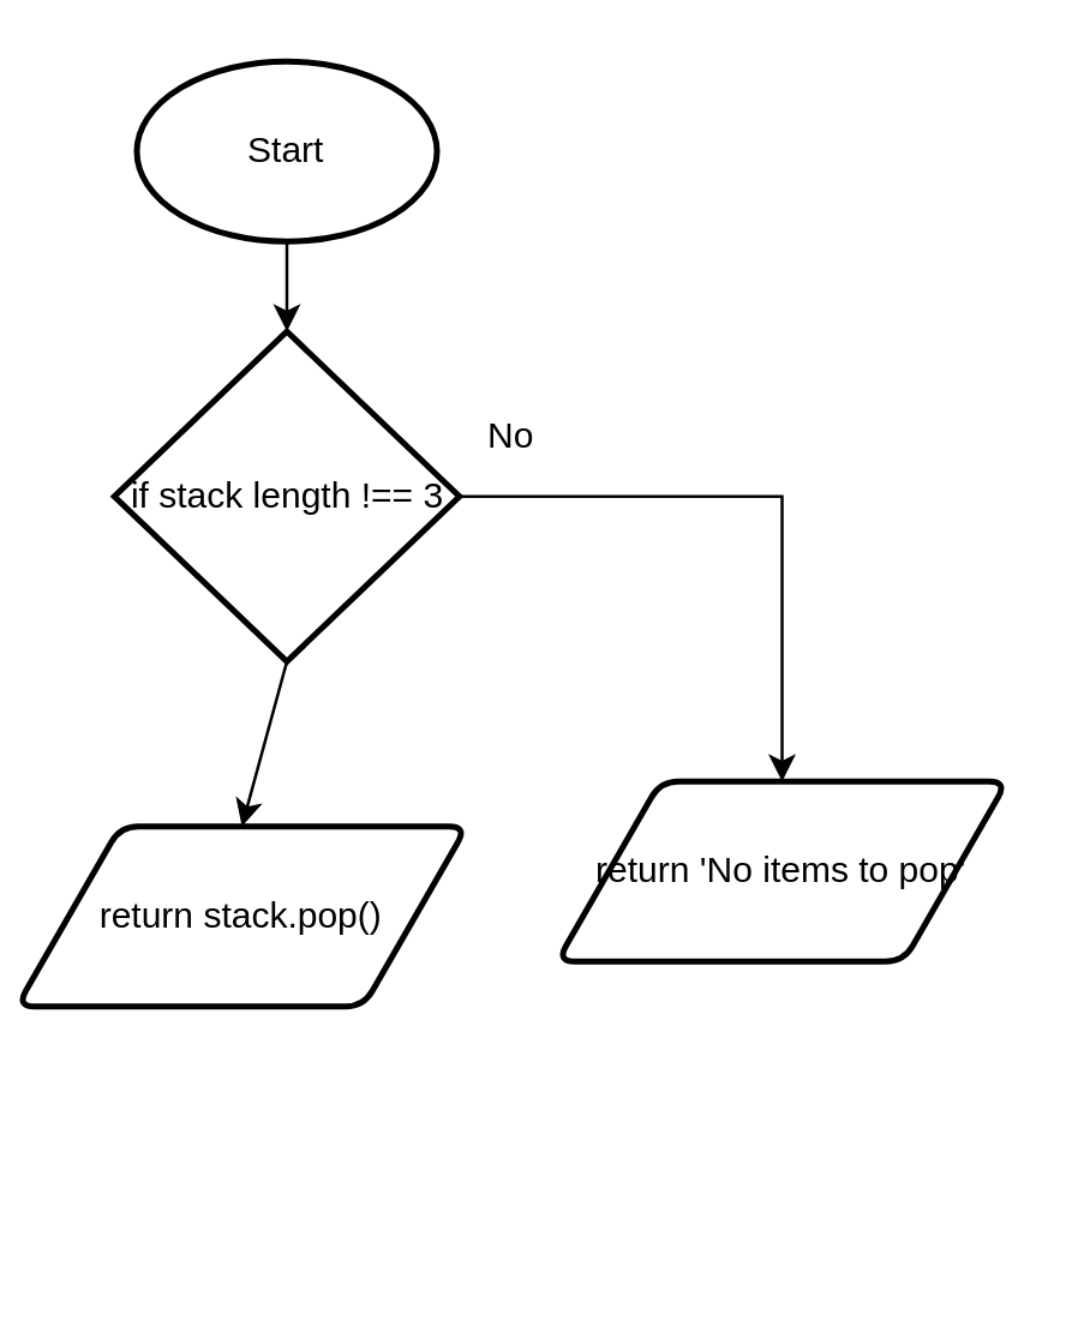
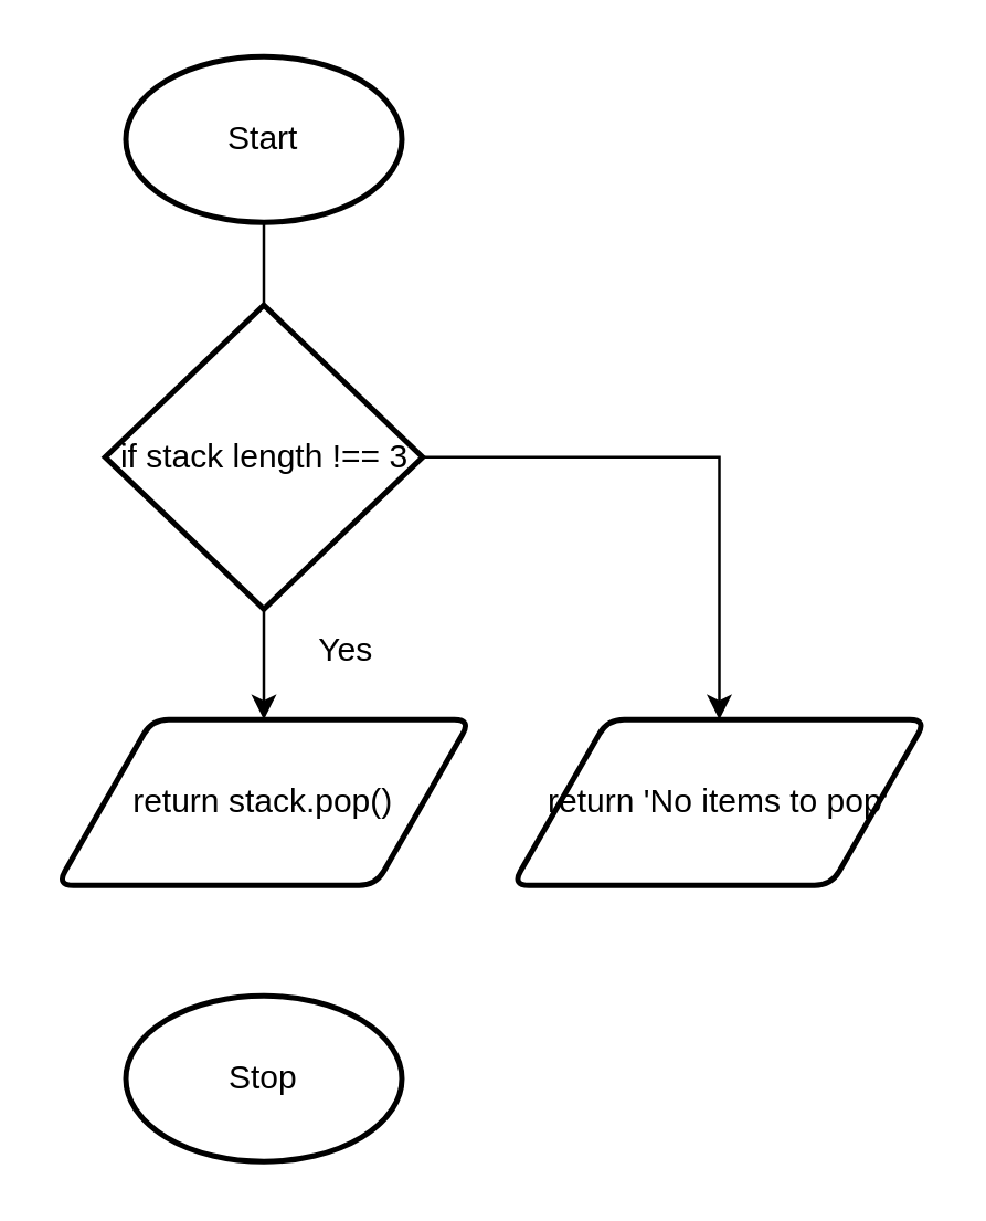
  <mxCell id="0" />
  <mxCell id="1" parent="0" />
- <mxCell id="2" style="edgeStyle=none;html=1;exitX=0.5;exitY=1;exitDx=0;exitDy=0;exitPerimeter=0;entryX=0.5;entryY=0;entryDx=0;entryDy=0;entryPerimeter=0;" edge="1" parent="1" source="3" target="11"><mxGeometry relative="1" as="geometry"><mxPoint x="95" y="100" as="targetPoint" /></mxGeometry></mxCell>
+ <mxCell id="2" style="edgeStyle=none;html=1;exitX=0.5;exitY=1;exitDx=0;exitDy=0;exitPerimeter=0;entryX=0.5;entryY=0;entryDx=0;entryDy=0;entryPerimeter=0;endArrow=none;" edge="1" parent="1" source="3" target="11"><mxGeometry relative="1" as="geometry"><mxPoint x="95" y="100" as="targetPoint" /></mxGeometry></mxCell>
  <mxCell id="3" value="Start" style="strokeWidth=2;html=1;shape=mxgraph.flowchart.start_1;whiteSpace=wrap;" vertex="1" parent="1"><mxGeometry x="45" y="20" width="100" height="60" as="geometry" /></mxCell>
+ <mxCell id="4" value="Stop" style="strokeWidth=2;html=1;shape=mxgraph.flowchart.start_1;whiteSpace=wrap;" vertex="1" parent="1"><mxGeometry x="45" y="360" width="100" height="60" as="geometry" /></mxCell>
  <mxCell id="5" value="return&amp;nbsp;'No items to pop'" style="shape=parallelogram;html=1;strokeWidth=2;perimeter=parallelogramPerimeter;whiteSpace=wrap;rounded=1;arcSize=12;size=0.23;" vertex="1" parent="1"><mxGeometry x="185" y="260" width="150" height="60" as="geometry" /></mxCell>
  <mxCell id="6" style="edgeStyle=none;html=1;entryX=0.5;entryY=0;entryDx=0;entryDy=0;rounded=0;exitX=0.95;exitY=0.5;exitDx=0;exitDy=0;exitPerimeter=0;" edge="1" parent="1" source="11" target="5"><mxGeometry relative="1" as="geometry"><mxPoint x="215" y="160" as="targetPoint" /><Array as="points"><mxPoint x="260" y="165" /></Array><mxPoint x="150" y="170" as="sourcePoint" /></mxGeometry></mxCell>
  <mxCell id="7" style="edgeStyle=none;html=1;exitX=0.5;exitY=1;exitDx=0;exitDy=0;entryX=0.5;entryY=0;entryDx=0;entryDy=0;" edge="1" parent="1" target="10"><mxGeometry relative="1" as="geometry"><mxPoint x="95" y="250" as="targetPoint" /><mxPoint x="95" y="220" as="sourcePoint" /></mxGeometry></mxCell>
- <mxCell id="8" value="No" style="text;html=1;strokeColor=none;fillColor=none;align=center;verticalAlign=middle;whiteSpace=wrap;rounded=0;" vertex="1" parent="1"><mxGeometry x="155" y="130" width="30" height="30" as="geometry" /></mxCell>
- <mxCell id="10" value="&lt;span&gt;return stack.pop()&lt;/span&gt;" style="shape=parallelogram;html=1;strokeWidth=2;perimeter=parallelogramPerimeter;whiteSpace=wrap;rounded=1;arcSize=12;size=0.23;" vertex="1" parent="1"><mxGeometry x="5" y="275" width="150" height="60" as="geometry" /></mxCell>
+ <mxCell id="9" value="Yes" style="text;html=1;strokeColor=none;fillColor=none;align=center;verticalAlign=middle;whiteSpace=wrap;rounded=0;" vertex="1" parent="1"><mxGeometry x="110" y="220" width="30" height="30" as="geometry" /></mxCell>
+ <mxCell id="10" value="&lt;span&gt;return stack.pop()&lt;/span&gt;" style="shape=parallelogram;html=1;strokeWidth=2;perimeter=parallelogramPerimeter;whiteSpace=wrap;rounded=1;arcSize=12;size=0.23;" vertex="1" parent="1"><mxGeometry x="20" y="260" width="150" height="60" as="geometry" /></mxCell>
  <mxCell id="11" value="if stack length !== 3" style="strokeWidth=2;html=1;shape=mxgraph.flowchart.decision;whiteSpace=wrap;" vertex="1" parent="1"><mxGeometry x="37.5" y="110" width="115" height="110" as="geometry" /></mxCell>
